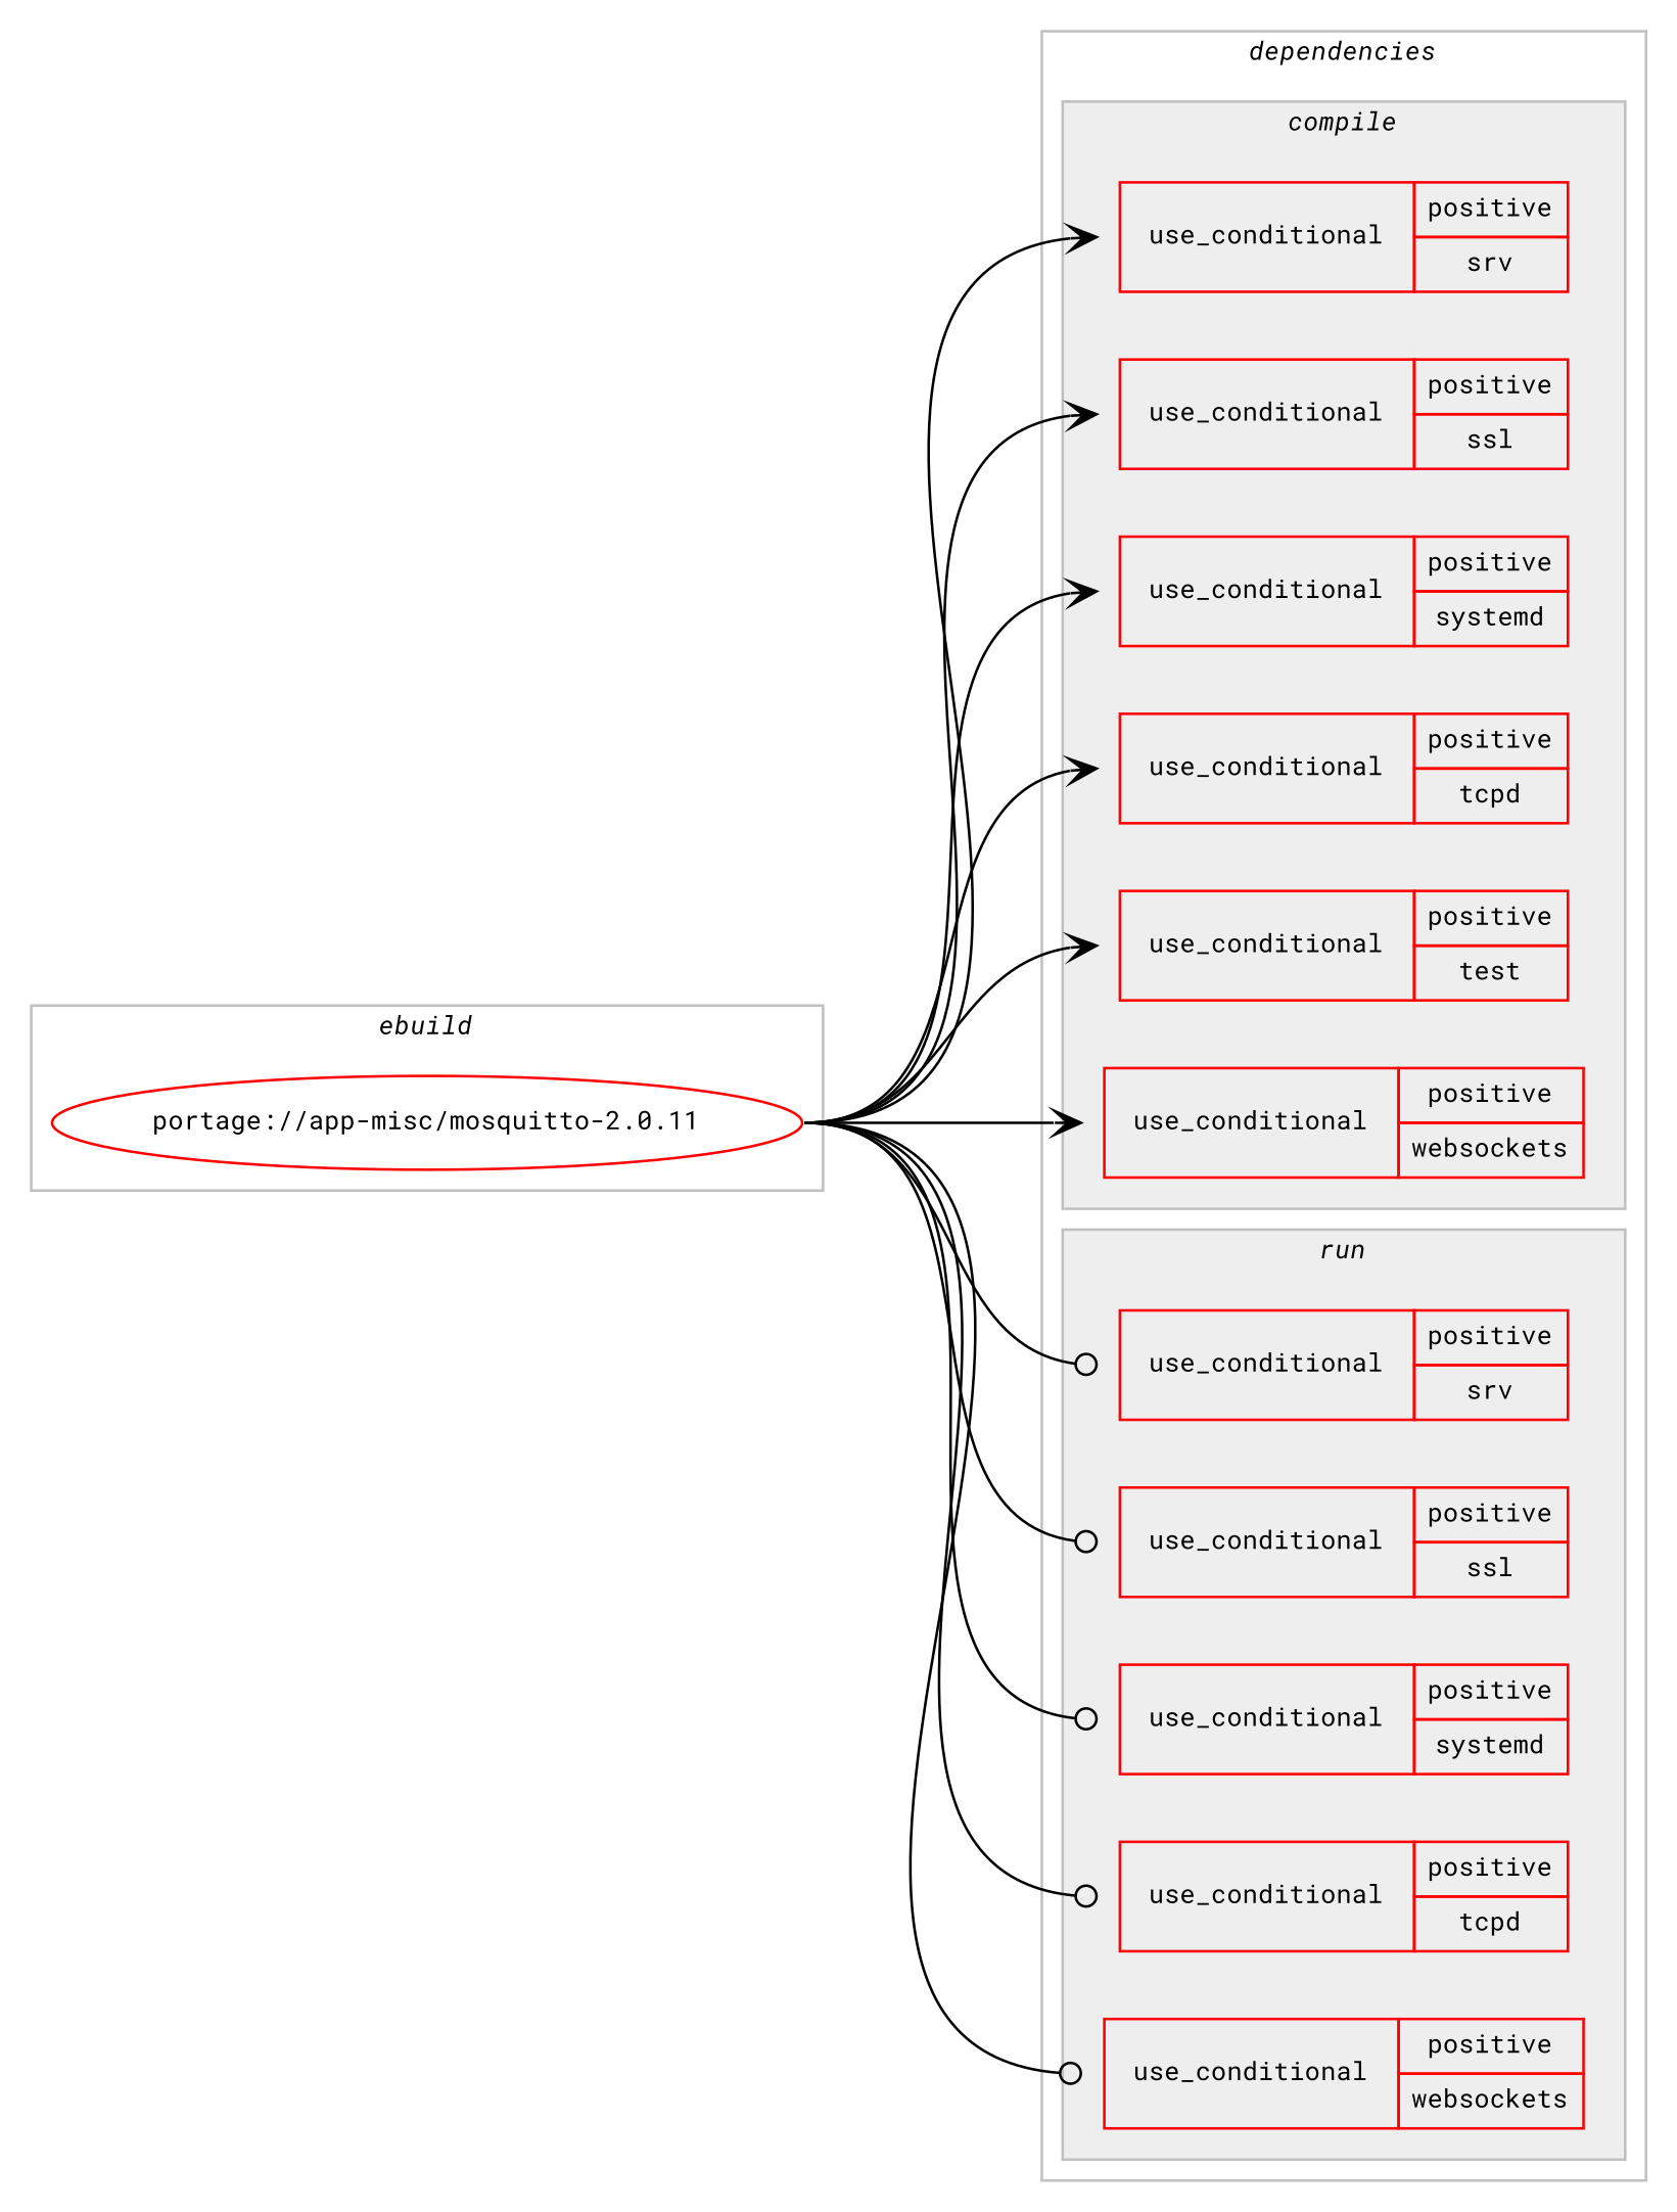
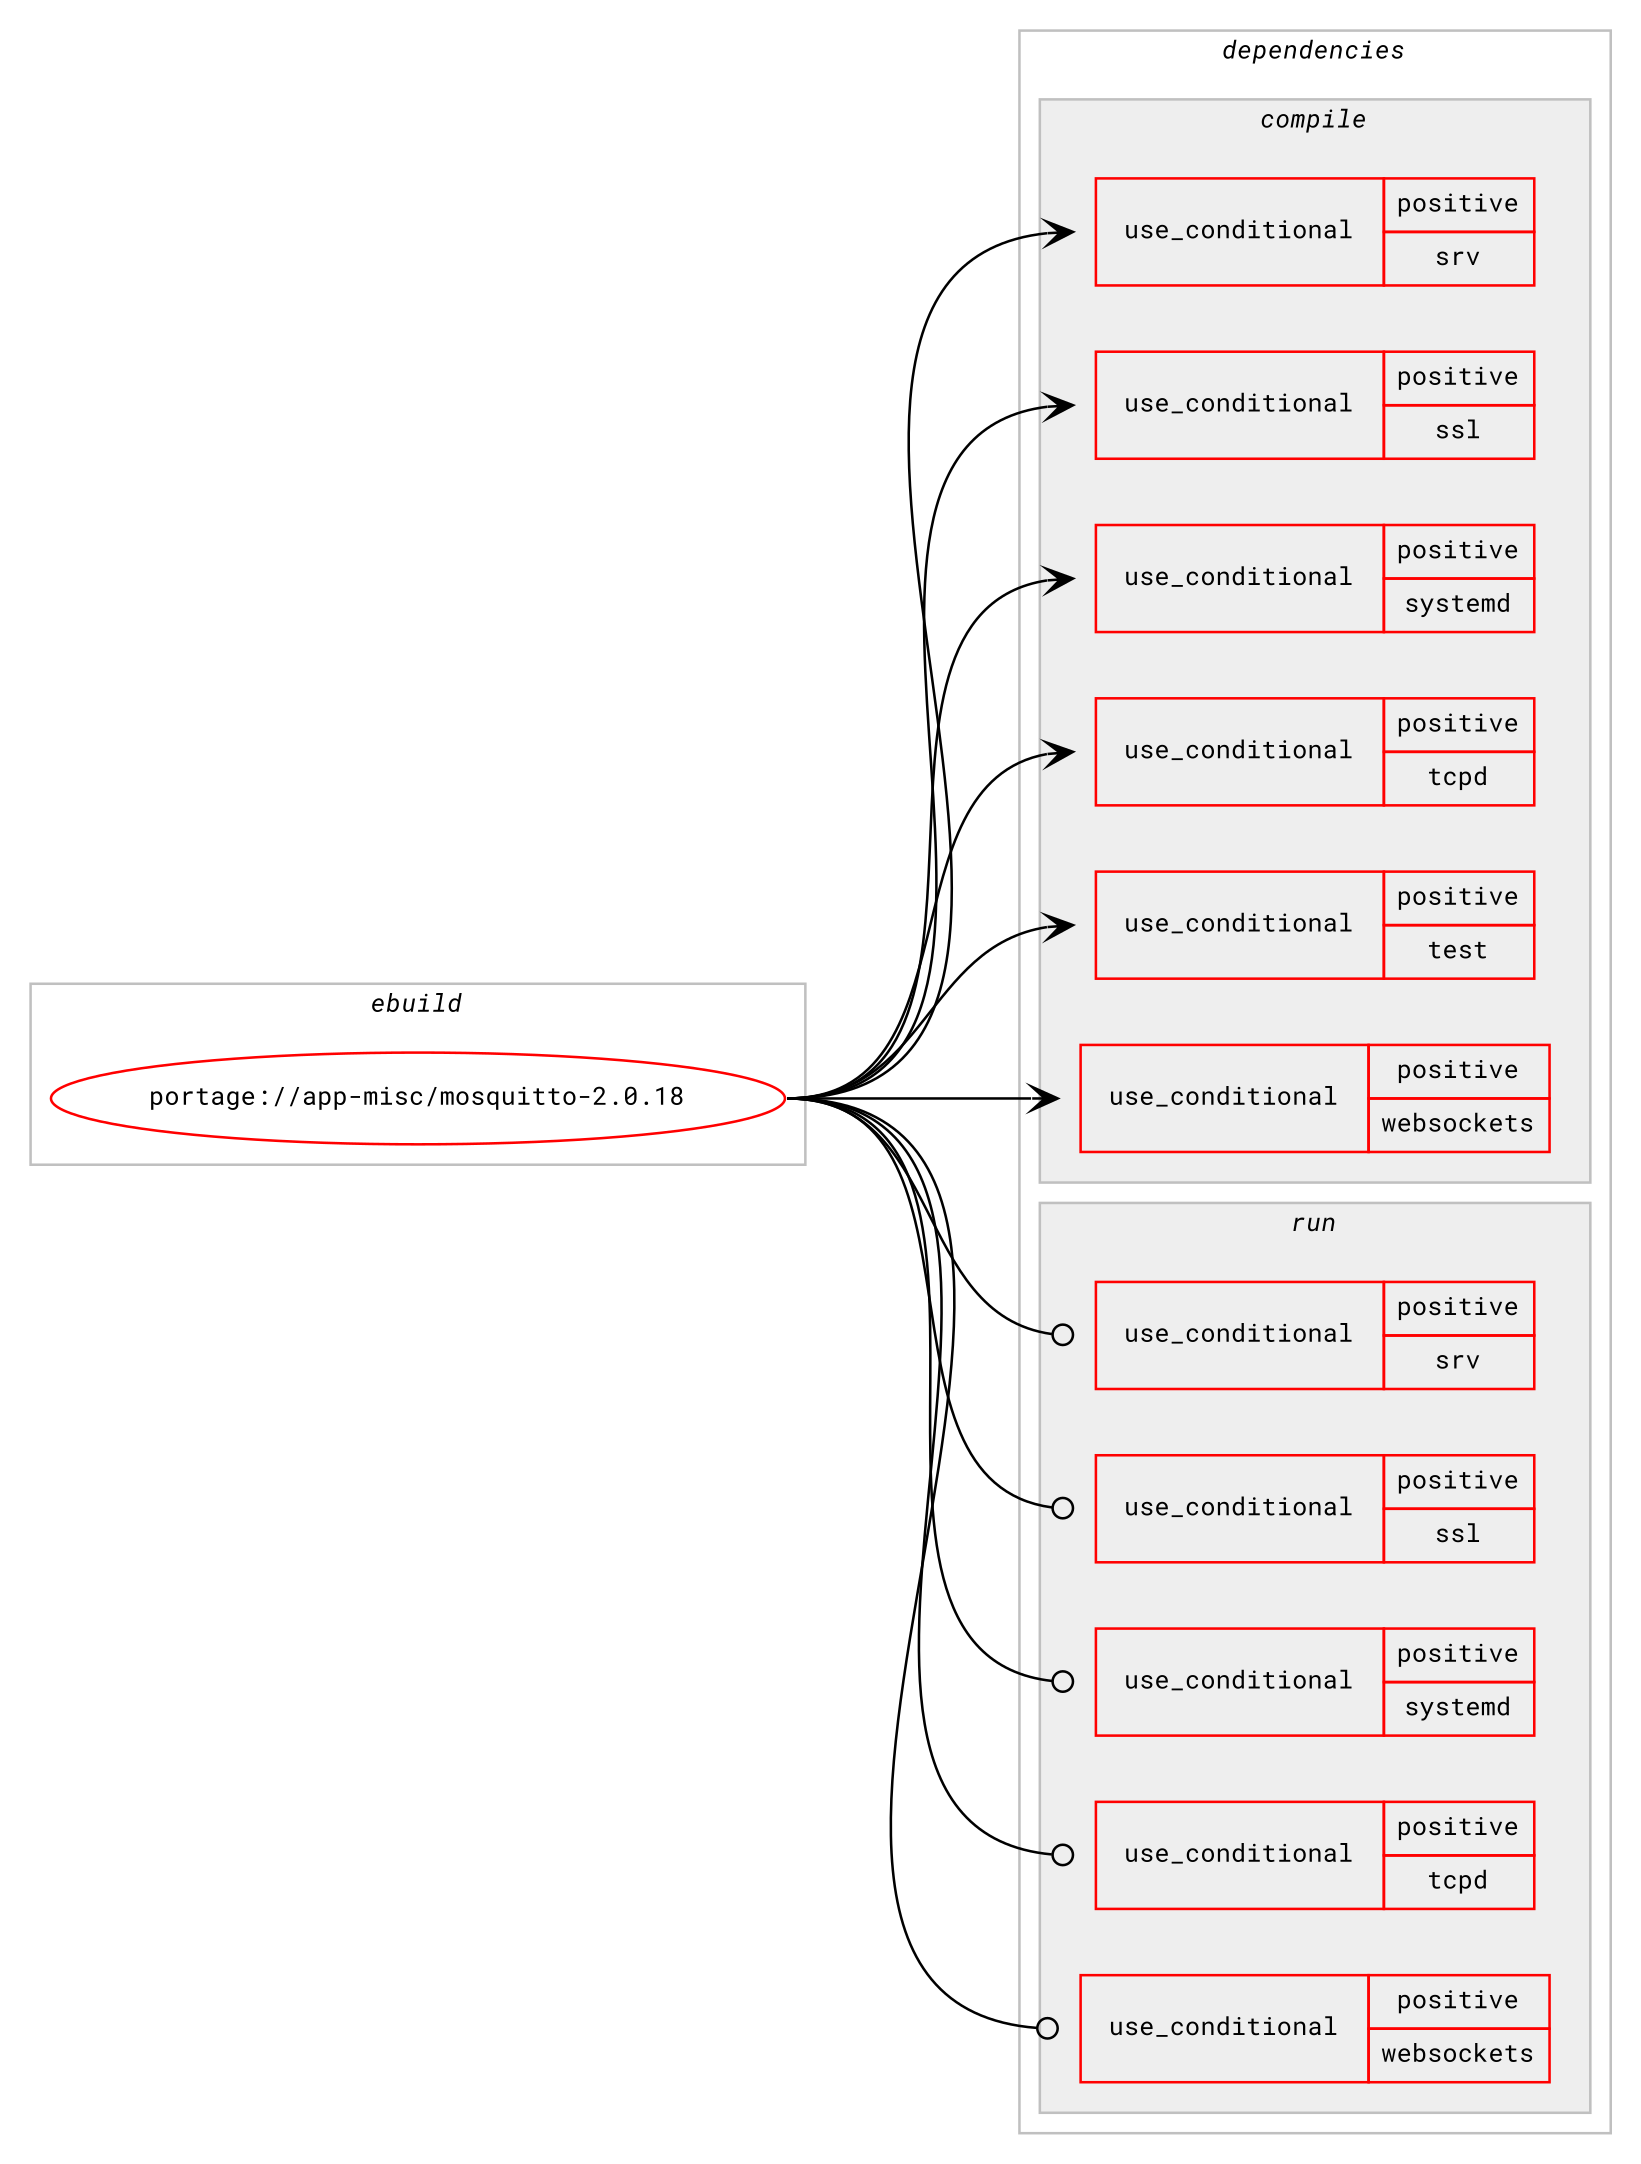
  digraph {
    compound=true
    concentrate=true
    fontname="Roboto Mono"
    fontsize=10
    newrank=true
    rankdir=LR
    ranksep=1.5
    node [color=red fontname="Roboto Mono" fontsize=10 shape=none]
    edge [arrowhead=vee headport=w style=solid tailport=e weight=20 fontname="Roboto Mono"]
-   n1 [label="portage://app-misc/mosquitto-2.0.11" width=4 shape=""]
+   n1 [label="portage://app-misc/mosquitto-2.0.18" width=4 shape=""]
    n2 [label=<<TABLE BORDER="0" CELLBORDER="1" CELLSPACING="0" CELLPADDING="4"><TR><TD ROWSPAN="3" CELLPADDING="10">use_conditional</TD></TR><TR><TD>positive</TD></TR><TR><TD>srv</TD></TR></TABLE>>]
    n3 [label=<<TABLE BORDER="0" CELLBORDER="1" CELLSPACING="0" CELLPADDING="4"><TR><TD ROWSPAN="3" CELLPADDING="10">use_conditional</TD></TR><TR><TD>positive</TD></TR><TR><TD>ssl</TD></TR></TABLE>>]
    n4 [label=<<TABLE BORDER="0" CELLBORDER="1" CELLSPACING="0" CELLPADDING="4"><TR><TD ROWSPAN="3" CELLPADDING="10">use_conditional</TD></TR><TR><TD>positive</TD></TR><TR><TD>systemd</TD></TR></TABLE>>]
    n5 [label=<<TABLE BORDER="0" CELLBORDER="1" CELLSPACING="0" CELLPADDING="4"><TR><TD ROWSPAN="3" CELLPADDING="10">use_conditional</TD></TR><TR><TD>positive</TD></TR><TR><TD>tcpd</TD></TR></TABLE>>]
    n6 [label=<<TABLE BORDER="0" CELLBORDER="1" CELLSPACING="0" CELLPADDING="4"><TR><TD ROWSPAN="3" CELLPADDING="10">use_conditional</TD></TR><TR><TD>positive</TD></TR><TR><TD>test</TD></TR></TABLE>>]
    n7 [label=<<TABLE BORDER="0" CELLBORDER="1" CELLSPACING="0" CELLPADDING="4"><TR><TD ROWSPAN="3" CELLPADDING="10">use_conditional</TD></TR><TR><TD>positive</TD></TR><TR><TD>websockets</TD></TR></TABLE>>]
    n8 [label=<<TABLE BORDER="0" CELLBORDER="1" CELLSPACING="0" CELLPADDING="4"><TR><TD ROWSPAN="3" CELLPADDING="10">use_conditional</TD></TR><TR><TD>positive</TD></TR><TR><TD>srv</TD></TR></TABLE>>]
    n9 [label=<<TABLE BORDER="0" CELLBORDER="1" CELLSPACING="0" CELLPADDING="4"><TR><TD ROWSPAN="3" CELLPADDING="10">use_conditional</TD></TR><TR><TD>positive</TD></TR><TR><TD>ssl</TD></TR></TABLE>>]
    n10 [label=<<TABLE BORDER="0" CELLBORDER="1" CELLSPACING="0" CELLPADDING="4"><TR><TD ROWSPAN="3" CELLPADDING="10">use_conditional</TD></TR><TR><TD>positive</TD></TR><TR><TD>systemd</TD></TR></TABLE>>]
    n11 [label=<<TABLE BORDER="0" CELLBORDER="1" CELLSPACING="0" CELLPADDING="4"><TR><TD ROWSPAN="3" CELLPADDING="10">use_conditional</TD></TR><TR><TD>positive</TD></TR><TR><TD>tcpd</TD></TR></TABLE>>]
    n12 [label=<<TABLE BORDER="0" CELLBORDER="1" CELLSPACING="0" CELLPADDING="4"><TR><TD ROWSPAN="3" CELLPADDING="10">use_conditional</TD></TR><TR><TD>positive</TD></TR><TR><TD>websockets</TD></TR></TABLE>>]
    subgraph cluster_1 {
      color=gray
      label=<<i>ebuild</i>>
      rank=same
      n1
    }
    subgraph cluster_2 {
      color=gray
      label=<<i>dependencies</i>>
      subgraph cluster_3 {
        color=gray
        fillcolor="#eeeeee"
        label=<<i>compile</i>>
        style=filled
        subgraph sub_4 {
          color=gray
          fillcolor="#eeeeee"
          label=<<i>compile</i>>
          style=filled
          n2
        }
        subgraph sub_5 {
          color=gray
          fillcolor="#eeeeee"
          label=<<i>compile</i>>
          style=filled
          n3
        }
        subgraph sub_6 {
          color=gray
          fillcolor="#eeeeee"
          label=<<i>compile</i>>
          style=filled
          n4
        }
        subgraph sub_7 {
          color=gray
          fillcolor="#eeeeee"
          label=<<i>compile</i>>
          style=filled
          n5
        }
        subgraph sub_8 {
          color=gray
          fillcolor="#eeeeee"
          label=<<i>compile</i>>
          style=filled
          n6
        }
        subgraph sub_9 {
          color=gray
          fillcolor="#eeeeee"
          label=<<i>compile</i>>
          style=filled
          n7
        }
      }
      subgraph cluster_10 {
        color=gray
        fillcolor="#eeeeee"
        label=<<i>compile and run</i>>
        style=filled
      }
      subgraph cluster_11 {
        color=gray
        fillcolor="#eeeeee"
        label=<<i>run</i>>
        style=filled
        subgraph sub_12 {
          color=gray
          fillcolor="#eeeeee"
          label=<<i>run</i>>
          style=filled
          n8
        }
        subgraph sub_13 {
          color=gray
          fillcolor="#eeeeee"
          label=<<i>run</i>>
          style=filled
          n9
        }
        subgraph sub_14 {
          color=gray
          fillcolor="#eeeeee"
          label=<<i>run</i>>
          style=filled
          n10
        }
        subgraph sub_15 {
          color=gray
          fillcolor="#eeeeee"
          label=<<i>run</i>>
          style=filled
          n11
        }
        subgraph sub_16 {
          color=gray
          fillcolor="#eeeeee"
          label=<<i>run</i>>
          style=filled
          n12
        }
      }
    }
    subgraph cluster_17 {
      color=gray
      label=<<i>candidates</i>>
      rank=same
    }
    n1 -> n2
    n1 -> n3
    n1 -> n4
    n1 -> n5
    n1 -> n6
    n1 -> n7
    n1 -> n8 [arrowhead=odot]
    n1 -> n9 [arrowhead=odot]
    n1 -> n10 [arrowhead=odot]
    n1 -> n11 [arrowhead=odot]
    n1 -> n12 [arrowhead=odot]
  }
